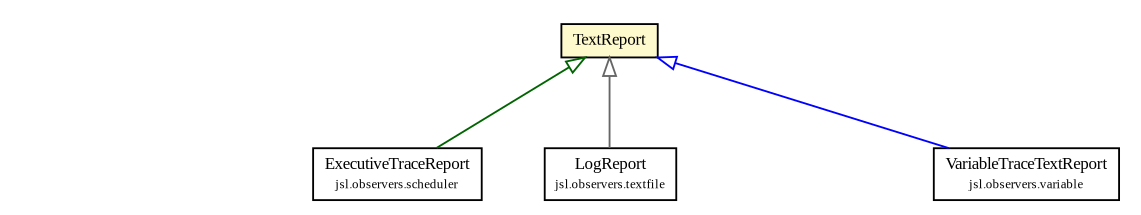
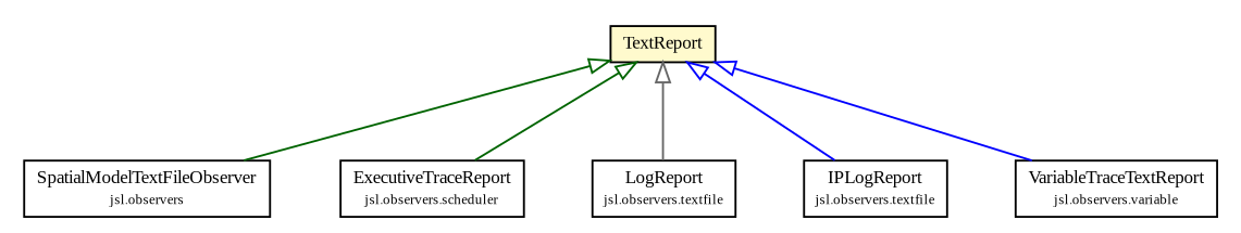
  digraph {
    fontname="Liberation Serif"
    nodesep=0.25
    ranksep=0.5
    node [fontcolor=black fontname="Liberation Serif" fontsize=9.0 shape=plaintext]
    edge [arrowtail=empty color=darkgreen dir=back fontname="Liberation Serif" fontsize=10 headport=p labelfontname=Helvetica labelfontsize=10 tailport=p]
+   n1 [label=<<table title="jsl.observers.SpatialModelTextFileObserver" border="0" cellborder="1" cellspacing="0" cellpadding="2" port="p" href="../../observers/SpatialModelTextFileObserver.html"> 		<tr><td><table border="0" cellspacing="0" cellpadding="1"> <tr><td align="center" balign="center"> SpatialModelTextFileObserver </td></tr> <tr><td align="center" balign="center"><font point-size="7.0"> jsl.observers </font></td></tr> 		</table></td></tr> 		</table>>]
    n2 [label=<<table title="jsl.observers.scheduler.ExecutiveTraceReport" border="0" cellborder="1" cellspacing="0" cellpadding="2" port="p" href="../../observers/scheduler/ExecutiveTraceReport.html"> 		<tr><td><table border="0" cellspacing="0" cellpadding="1"> <tr><td align="center" balign="center"> ExecutiveTraceReport </td></tr> <tr><td align="center" balign="center"><font point-size="7.0"> jsl.observers.scheduler </font></td></tr> 		</table></td></tr> 		</table>>]
    n3 [label=<<table title="jsl.observers.textfile.LogReport" border="0" cellborder="1" cellspacing="0" cellpadding="2" port="p" href="../../observers/textfile/LogReport.html"> 		<tr><td><table border="0" cellspacing="0" cellpadding="1"> <tr><td align="center" balign="center"> LogReport </td></tr> <tr><td align="center" balign="center"><font point-size="7.0"> jsl.observers.textfile </font></td></tr> 		</table></td></tr> 		</table>>]
+   n4 [label=<<table title="jsl.observers.textfile.IPLogReport" border="0" cellborder="1" cellspacing="0" cellpadding="2" port="p" href="../../observers/textfile/IPLogReport.html"> 		<tr><td><table border="0" cellspacing="0" cellpadding="1"> <tr><td align="center" balign="center"> IPLogReport </td></tr> <tr><td align="center" balign="center"><font point-size="7.0"> jsl.observers.textfile </font></td></tr> 		</table></td></tr> 		</table>>]
    n5 [label=<<table title="jsl.observers.variable.VariableTraceTextReport" border="0" cellborder="1" cellspacing="0" cellpadding="2" port="p" href="../../observers/variable/VariableTraceTextReport.html"> 		<tr><td><table border="0" cellspacing="0" cellpadding="1"> <tr><td align="center" balign="center"> VariableTraceTextReport </td></tr> <tr><td align="center" balign="center"><font point-size="7.0"> jsl.observers.variable </font></td></tr> 		</table></td></tr> 		</table>>]
    n6 [label=<<table title="jsl.utilities.reporting.TextReport" border="0" cellborder="1" cellspacing="0" cellpadding="2" port="p" bgcolor="lemonChiffon" href="./TextReport.html"> 		<tr><td><table border="0" cellspacing="0" cellpadding="1"> <tr><td align="center" balign="center"> TextReport </td></tr> 		</table></td></tr> 		</table>>]
+   n6 -> n1
    n6 -> n2
    n6 -> n3 [color=gray40]
+   n6 -> n4 [color=blue]
    n6 -> n5 [color=blue]
  }
